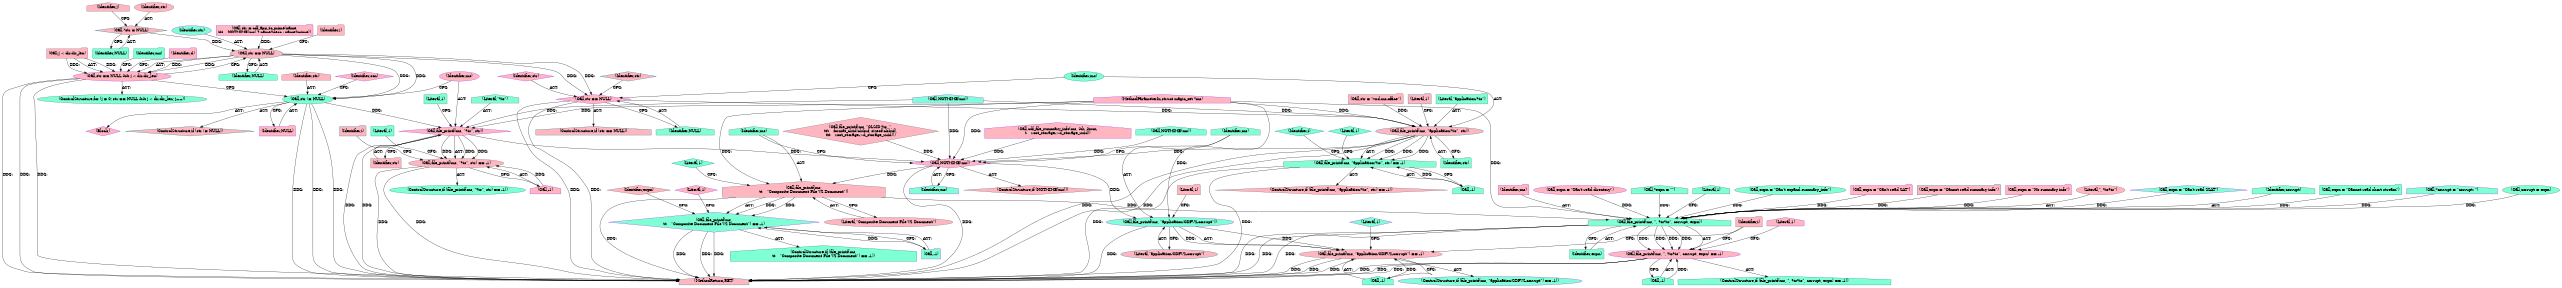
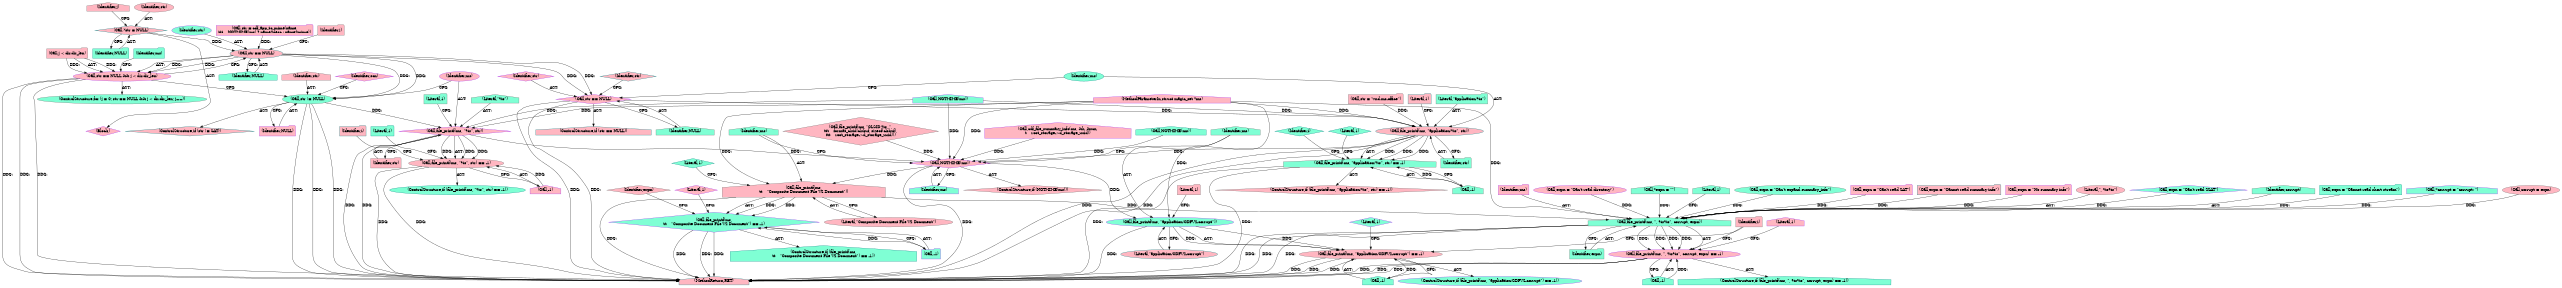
  digraph {
    node [color=gray40 fillcolor=lightpink shape=house style=filled]
    n1 [color=teal label="(Call,*str = NULL)" shape=diamond]
    n2 [color=teal label="(Call,str == NULL)" shape=ellipse]
    n3 [color=purple label="(Block,)" shape=diamond]
    n4 [color=teal fillcolor=aquamarine label="(Identifier,NULL)" shape=folder]
    n5 [color=purple label="(Call,str == NULL && j < dir.dir_len)" shape=ellipse]
    n6 [fillcolor=aquamarine label="(Call,str != NULL)" shape=ellipse]
    n7 [color=purple label="(Call,str == NULL)" shape=diamond]
    n8 [color=teal fillcolor=aquamarine label="(Identifier,NULL)"]
    n9 [color=teal label="(MethodReturn,RET)"]
    n10 [fillcolor=aquamarine label="(ControlStructure,for (j = 0; str == NULL && j < dir.dir_len; j++))" shape=ellipse]
    n11 [color=purple label="(Call,file_printf(ms, \"%s\", str))" shape=diamond]
    n12 [color=purple label="(Identifier,NULL)" shape=folder]
-   n13 [color=teal label="(ControlStructure,if (str != NULL))" shape=diamond]
+   n13 [color=teal label="(ControlStructure,if (str != SAT))" shape=diamond]
    n14 [color=teal label="(Call,file_printf(ms, \"application/%s\", str))" shape=ellipse]
    n15 [fillcolor=aquamarine label="(Identifier,NULL)"]
    n16 [color=teal label="(ControlStructure,if (str == NULL))"]
    n17 [label="(Call,j < dir.dir_len)" shape=folder]
    n18 [label="(Call,file_printf(ms, \"%s\", str) == -1)" shape=ellipse]
    n19 [color=purple label="(Call,NOTMIME(ms))" shape=diamond]
    n20 [label="(Identifier,str)" shape=folder]
    n21 [color=teal fillcolor=aquamarine label="(ControlStructure,if (file_printf(ms, \"%s\", str) == -1))" shape=ellipse]
    n22 [color=purple label="(Call,-1)"]
    n23 [label="(Call,file_printf(ms,\n\t\t    \"Composite Document File V2 Document\"))"]
    n24 [color=purple fillcolor=aquamarine label="(Call,file_printf(ms, \"application/CDFV2-corrupt\"))" shape=ellipse]
    n25 [color=purple fillcolor=aquamarine label="(Identifier,ms)"]
    n26 [label="(ControlStructure,if (NOTMIME(ms)))" shape=diamond]
    n27 [color=purple fillcolor=aquamarine label="(Call,file_printf(ms,\n\t\t    \"Composite Document File V2 Document\") == -1)" shape=diamond]
    n28 [fillcolor=aquamarine label="(Call,file_printf(ms, \", %s%s\", corrupt, expn))"]
    n29 [label="(Literal,\"Composite Document File V2 Document\")" shape=ellipse]
    n30 [label="(Call,file_printf(ms, \"application/CDFV2-corrupt\") == -1)" shape=ellipse]
    n31 [color=teal label="(Literal,\"application/CDFV2-corrupt\")" shape=ellipse]
    n32 [color=teal fillcolor=aquamarine label="(ControlStructure,if (file_printf(ms,\n\t\t    \"Composite Document File V2 Document\") == -1))"]
    n33 [color=purple fillcolor=aquamarine label="(Call,-1)" shape=folder]
    n34 [color=purple label="(Call,file_printf(ms, \", %s%s\", corrupt, expn) == -1)" shape=ellipse]
    n35 [fillcolor=aquamarine label="(Identifier,expn)" shape=folder]
    n36 [color=teal fillcolor=aquamarine label="(ControlStructure,if (file_printf(ms, \", %s%s\", corrupt, expn) == -1))"]
    n37 [color=teal fillcolor=aquamarine label="(Call,-1)"]
    n38 [color=teal fillcolor=aquamarine label="(Call,-1)"]
    n39 [color=purple fillcolor=aquamarine label="(ControlStructure,if (file_printf(ms, \"application/CDFV2-corrupt\") == -1))" shape=ellipse]
    n40 [fillcolor=aquamarine label="(Call,file_printf(ms, \"application/%s\", str) == -1)"]
    n41 [fillcolor=aquamarine label="(Identifier,str)" shape=folder]
    n42 [fillcolor=aquamarine label="(Call,-1)"]
    n43 [label="(ControlStructure,if (file_printf(ms, \"application/%s\", str) == -1))" shape=diamond]
    n44 [label="(Identifier,expn)" shape=diamond]
    n45 [color=teal fillcolor=aquamarine label="(Identifier,ms)" shape=folder]
    n46 [color=purple label="(Call,expn = \"Can't read SAT\")" shape=folder]
    n47 [color=teal label="(Call,expn = \"Cannot read summary info\")" shape=folder]
    n48 [color=teal label="(Identifier,i)" shape=folder]
    n49 [label="(Call,file_printf(ms, \"CLSID %s, \",\n\t\t\t    format_clsid(clsbuf, sizeof(clsbuf),\n\t\t\t    root_storage->d_storage_uuid)))" shape=diamond]
    n50 [fillcolor=aquamarine label="(Identifier,ms)"]
    n51 [fillcolor=aquamarine label="(Identifier,ms)"]
    n52 [color=teal fillcolor=aquamarine label="(Identifier,i)" shape=diamond]
    n53 [color=purple label="(Literal,1)"]
    n54 [color=purple label="(Call,expn = \"No summary info\")" shape=folder]
    n55 [label="(Identifier,j)" shape=folder]
    n56 [color=purple fillcolor=aquamarine label="(Identifier,str)" shape=ellipse]
-   n57 [color=purple label="(Identifier,d)" shape=folder]
    n58 [color=purple label="(Identifier,str)" shape=diamond]
    n59 [label="(Identifier,j)"]
    n60 [color=purple fillcolor=aquamarine label="(Literal,1)" shape=diamond]
    n61 [color=teal fillcolor=aquamarine label="(Literal,1)" shape=diamond]
    n62 [color=purple label="(Literal,1)" shape=diamond]
    n63 [fillcolor=aquamarine label="(Literal,\"application/%s\")" shape=folder]
    n64 [label="(Literal,\", %s%s\")" shape=ellipse]
    n65 [label="(Call,str = \"vnd.ms-office\")" shape=folder]
    n66 [color=teal label="(Identifier,str)" shape=diamond]
    n67 [fillcolor=aquamarine label="(Literal,\"%s\")"]
    n68 [color=purple label="(Identifier,ms)" shape=ellipse]
    n69 [color=teal fillcolor=aquamarine label="(Literal,1)" shape=folder]
    n70 [fillcolor=aquamarine label="(Literal,1)" shape=folder]
    n71 [color=purple label="(Call,str = cdf_app_to_mime(name,\n\t\t\t    NOTMIME(ms) ? name2desc : name2mime))" shape=folder]
    n72 [color=purple fillcolor=aquamarine label="(Call,expn = \"Can't read SSAT\")" shape=diamond]
    n73 [color=purple fillcolor=aquamarine label="(Call,NOTMIME(ms))"]
    n74 [label="(Identifier,str)" shape=ellipse]
    n75 [fillcolor=aquamarine label="(Identifier,corrupt)"]
    n76 [color=teal fillcolor=aquamarine label="(Call,expn = \"Cannot read short stream\")" shape=folder]
    n77 [color=teal fillcolor=aquamarine label="(Identifier,ms)" shape=ellipse]
    n78 [color=teal label="(Literal,1)" shape=folder]
    n79 [label="(Identifier,i)" shape=folder]
    n80 [color=teal fillcolor=aquamarine label="(Literal,1)" shape=diamond]
    n81 [color=purple fillcolor=aquamarine label="(Call,*corrupt = \"corrupt: \")"]
-   n82 [fillcolor=aquamarine label="(Call,corrupt = expn)" shape=ellipse]
+   n82 [label="(Call,corrupt = expn)" shape=ellipse]
    n83 [label="(Identifier,str)"]
    n84 [label="(Literal,1)" shape=folder]
    n85 [color=purple label="(Identifier,ms)" shape=folder]
    n86 [color=purple label="(Call,cdf_file_summary_info(ms, &h, &scn,\n\t    root_storage->d_storage_uuid))"]
    n87 [color=purple label="(MethodParameterIn,struct magic_set *ms)"]
    n88 [color=purple label="(Call,expn = \"Can't read directory\")" shape=ellipse]
    n89 [color=purple label="(Identifier,scn)" shape=diamond]
    n90 [color=teal fillcolor=aquamarine label="(Call,NOTMIME(ms))"]
    n91 [fillcolor=aquamarine label="(Call,*expn = \"\")"]
    n92 [fillcolor=aquamarine label="(Literal,1)"]
    n93 [fillcolor=aquamarine label="(Call,expn = \"Can't expand summary_info\")" shape=ellipse]
    n1 -> n2 [label="DDG: "]
-   n6 -> n3 [label="AST: "]
+   n1 -> n3 [label="AST: "]
    n1 -> n4 [label="CFG: "]
    n2 -> n5 [label="AST: "]
    n2 -> n5 [label="DDG: "]
    n2 -> n5 [label="DDG: "]
    n2 -> n6 [label="DDG: "]
    n2 -> n6 [label="DDG: "]
    n2 -> n7 [label="DDG: "]
    n2 -> n7 [label="DDG: "]
    n2 -> n8 [label="CFG: "]
    n4 -> n1 [label="AST: "]
    n5 -> n2 [label="CFG: "]
    n5 -> n6 [label="CFG: "]
    n5 -> n9 [label="DDG: "]
    n5 -> n9 [label="DDG: "]
    n5 -> n9 [label="DDG: "]
    n5 -> n10 [label="AST: "]
    n6 -> n9 [label="DDG: "]
    n6 -> n9 [label="DDG: "]
    n6 -> n9 [label="DDG: "]
    n6 -> n11 [label="DDG: "]
    n6 -> n12 [label="CFG: "]
    n6 -> n13 [label="AST: "]
    n7 -> n9 [label="DDG: "]
    n7 -> n9 [label="DDG: "]
    n7 -> n14 [label="DDG: "]
    n7 -> n15 [label="CFG: "]
    n7 -> n16 [label="AST: "]
    n8 -> n2 [label="AST: "]
    n11 -> n9 [label="DDG: "]
    n11 -> n9 [label="DDG: "]
    n11 -> n18 [label="AST: "]
    n11 -> n18 [label="DDG: "]
    n11 -> n18 [label="DDG: "]
    n11 -> n18 [label="DDG: "]
    n11 -> n19 [label="DDG: "]
    n11 -> n20 [label="CFG: "]
    n12 -> n6 [label="AST: "]
    n14 -> n9 [label="DDG: "]
    n14 -> n9 [label="DDG: "]
    n14 -> n19 [label="DDG: "]
    n14 -> n40 [label="AST: "]
    n14 -> n40 [label="DDG: "]
    n14 -> n40 [label="DDG: "]
    n14 -> n40 [label="DDG: "]
    n14 -> n41 [label="CFG: "]
    n15 -> n7 [label="AST: "]
    n17 -> n5 [label="AST: "]
    n17 -> n5 [label="DDG: "]
    n17 -> n5 [label="DDG: "]
    n18 -> n9 [label="DDG: "]
    n18 -> n9 [label="DDG: "]
    n18 -> n21 [label="AST: "]
    n18 -> n22 [label="CFG: "]
    n19 -> n9 [label="DDG: "]
    n19 -> n23 [label="DDG: "]
    n19 -> n24 [label="DDG: "]
    n19 -> n25 [label="CFG: "]
    n19 -> n26 [label="AST: "]
    n20 -> n11 [label="AST: "]
    n22 -> n18 [label="AST: "]
    n22 -> n18 [label="DDG: "]
    n23 -> n9 [label="DDG: "]
    n23 -> n27 [label="AST: "]
    n23 -> n27 [label="DDG: "]
    n23 -> n27 [label="DDG: "]
    n23 -> n28 [label="DDG: "]
    n23 -> n29 [label="CFG: "]
    n24 -> n9 [label="DDG: "]
    n24 -> n30 [label="AST: "]
    n24 -> n30 [label="DDG: "]
    n24 -> n30 [label="DDG: "]
    n24 -> n31 [label="CFG: "]
    n25 -> n19 [label="AST: "]
    n27 -> n9 [label="DDG: "]
    n27 -> n9 [label="DDG: "]
    n27 -> n9 [label="DDG: "]
    n27 -> n32 [label="AST: "]
    n27 -> n33 [label="CFG: "]
    n28 -> n9 [label="DDG: "]
    n28 -> n9 [label="DDG: "]
    n28 -> n9 [label="DDG: "]
    n28 -> n34 [label="AST: "]
    n28 -> n34 [label="DDG: "]
    n28 -> n34 [label="DDG: "]
    n28 -> n34 [label="DDG: "]
    n28 -> n34 [label="DDG: "]
    n28 -> n35 [label="CFG: "]
    n29 -> n23 [label="AST: "]
    n30 -> n9 [label="DDG: "]
    n30 -> n9 [label="DDG: "]
    n30 -> n9 [label="DDG: "]
    n30 -> n38 [label="CFG: "]
    n30 -> n39 [label="AST: "]
    n31 -> n24 [label="AST: "]
    n33 -> n27 [label="AST: "]
    n33 -> n27 [label="DDG: "]
    n34 -> n9 [label="DDG: "]
    n34 -> n9 [label="DDG: "]
    n34 -> n9 [label="DDG: "]
    n34 -> n36 [label="AST: "]
    n34 -> n37 [label="CFG: "]
    n35 -> n28 [label="AST: "]
    n37 -> n34 [label="AST: "]
    n37 -> n34 [label="DDG: "]
    n38 -> n30 [label="AST: "]
    n38 -> n30 [label="DDG: "]
    n40 -> n9 [label="DDG: "]
    n40 -> n9 [label="DDG: "]
    n40 -> n42 [label="CFG: "]
    n40 -> n43 [label="AST: "]
    n41 -> n14 [label="AST: "]
    n42 -> n40 [label="AST: "]
    n42 -> n40 [label="DDG: "]
    n44 -> n27 [label="CFG: "]
    n45 -> n5 [label="CFG: "]
    n46 -> n28 [label="DDG: "]
    n47 -> n28 [label="DDG: "]
    n48 -> n18 [label="CFG: "]
    n49 -> n19 [label="DDG: "]
    n50 -> n19 [label="CFG: "]
    n50 -> n24 [label="AST: "]
    n51 -> n19 [label="CFG: "]
    n51 -> n23 [label="AST: "]
    n52 -> n40 [label="CFG: "]
    n53 -> n34 [label="CFG: "]
    n54 -> n28 [label="DDG: "]
    n55 -> n2 [label="CFG: "]
    n56 -> n2 [label="AST: "]
-   n57 -> n5 [label="CFG: "]
    n58 -> n7 [label="AST: "]
    n59 -> n1 [label="CFG: "]
    n60 -> n30 [label="CFG: "]
    n61 -> n23 [label="CFG: "]
    n62 -> n27 [label="CFG: "]
    n63 -> n14 [label="AST: "]
    n64 -> n28 [label="AST: "]
    n65 -> n14 [label="DDG: "]
    n66 -> n7 [label="CFG: "]
    n67 -> n11 [label="AST: "]
    n68 -> n6 [label="CFG: "]
    n68 -> n11 [label="AST: "]
    n69 -> n18 [label="CFG: "]
    n70 -> n11 [label="CFG: "]
    n71 -> n2 [label="DDG: "]
    n72 -> n28 [label="DDG: "]
    n73 -> n11 [label="DDG: "]
    n73 -> n14 [label="DDG: "]
    n73 -> n19 [label="DDG: "]
    n74 -> n1 [label="AST: "]
    n75 -> n28 [label="AST: "]
    n76 -> n28 [label="DDG: "]
    n77 -> n7 [label="CFG: "]
    n77 -> n14 [label="AST: "]
    n78 -> n14 [label="CFG: "]
    n79 -> n30 [label="CFG: "]
    n79 -> n34 [label="CFG: "]
    n80 -> n40 [label="CFG: "]
    n81 -> n28 [label="DDG: "]
    n82 -> n28 [label="DDG: "]
    n83 -> n6 [label="AST: "]
    n84 -> n24 [label="CFG: "]
    n85 -> n28 [label="AST: "]
    n86 -> n19 [label="DDG: "]
    n87 -> n11 [label="DDG: "]
    n87 -> n14 [label="DDG: "]
    n87 -> n19 [label="DDG: "]
    n87 -> n23 [label="DDG: "]
    n87 -> n24 [label="DDG: "]
    n87 -> n28 [label="DDG: "]
    n88 -> n28 [label="DDG: "]
    n89 -> n6 [label="CFG: "]
    n90 -> n19 [label="DDG: "]
    n91 -> n28 [label="DDG: "]
    n92 -> n28 [label="CFG: "]
    n93 -> n28 [label="DDG: "]
  }
